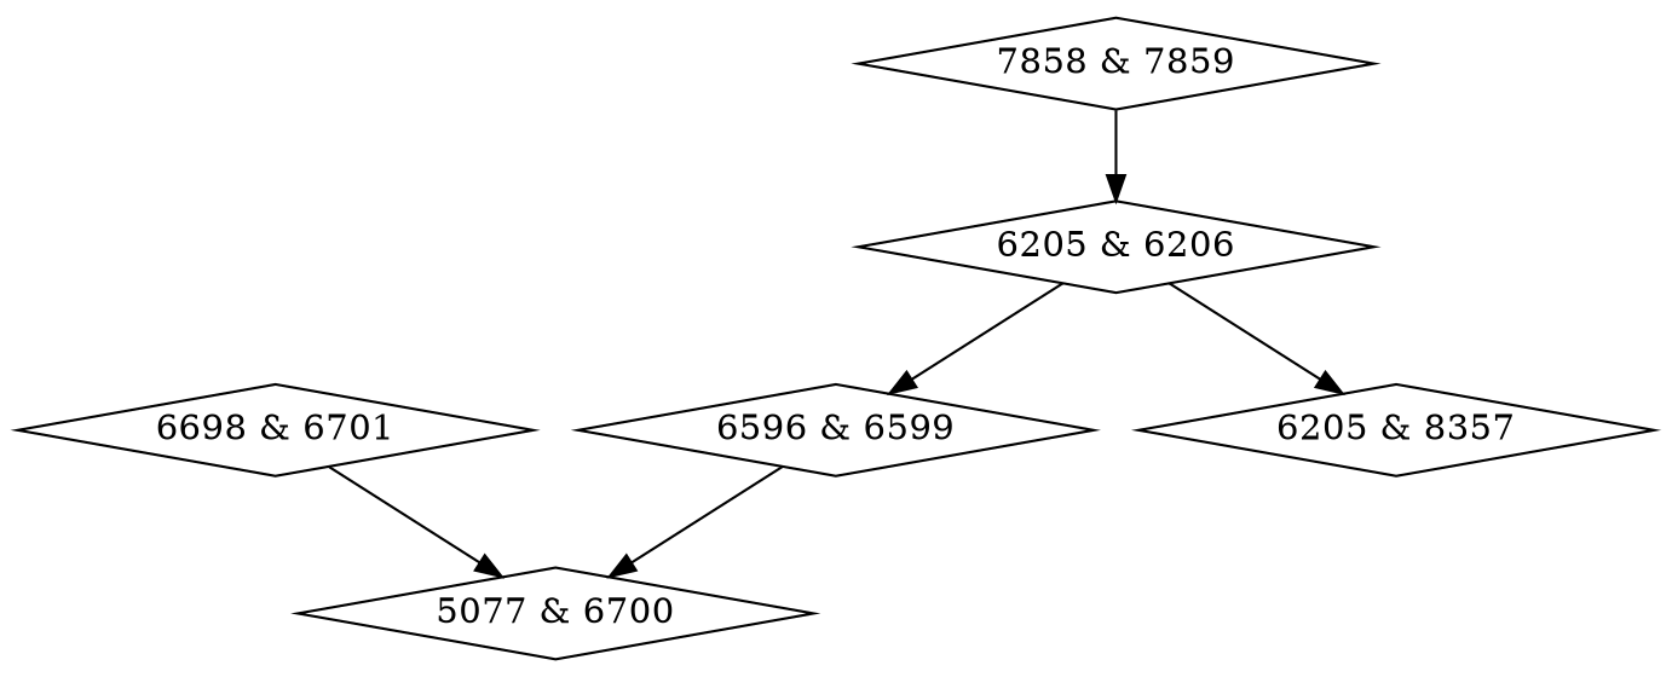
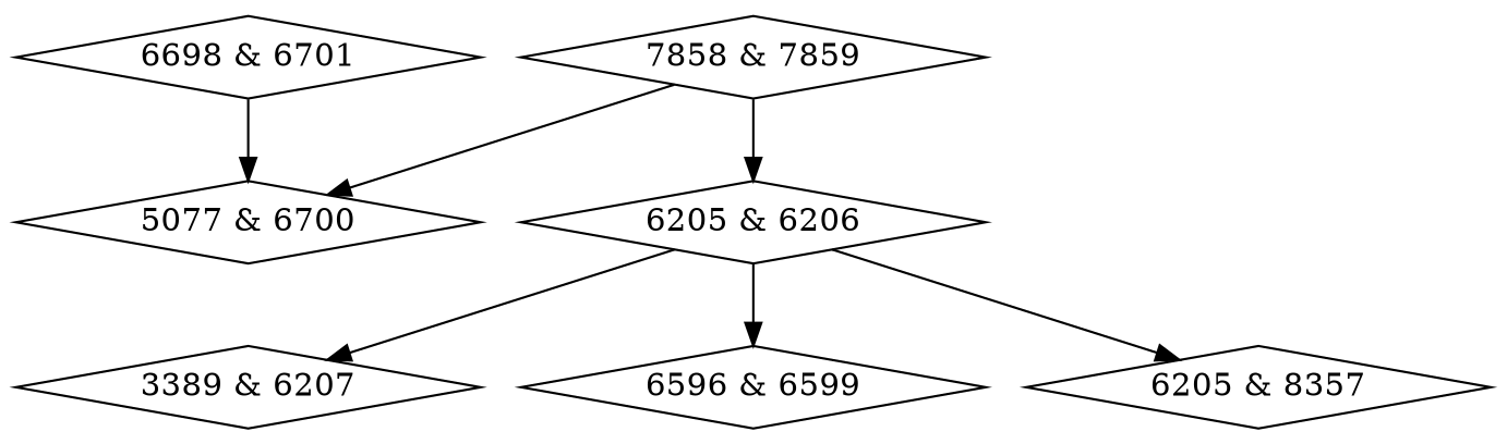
  digraph {
    node [shape=diamond]
+   n1 [label="3389 & 6207"]
    n2 [label="5077 & 6700"]
    n3 [label="6698 & 6701"]
    n4 [label="6205 & 6206"]
    n5 [label="6596 & 6599"]
    n6 [label="6205 & 8357"]
    n7 [label="7858 & 7859"]
    n3 -> n2
+   n4 -> n1
    n4 -> n5
    n4 -> n6
-   n5 -> n2
+   n7 -> n2
    n7 -> n4
  }
